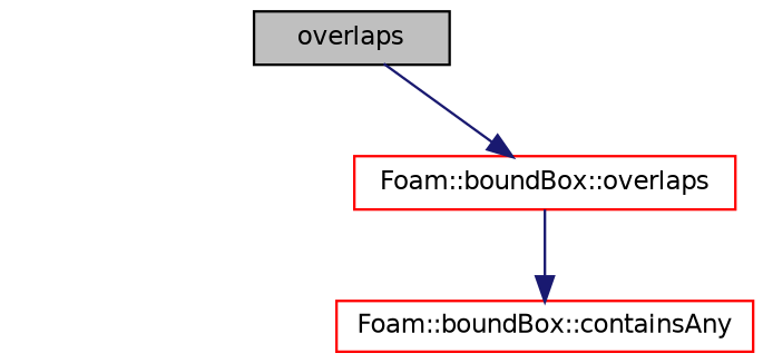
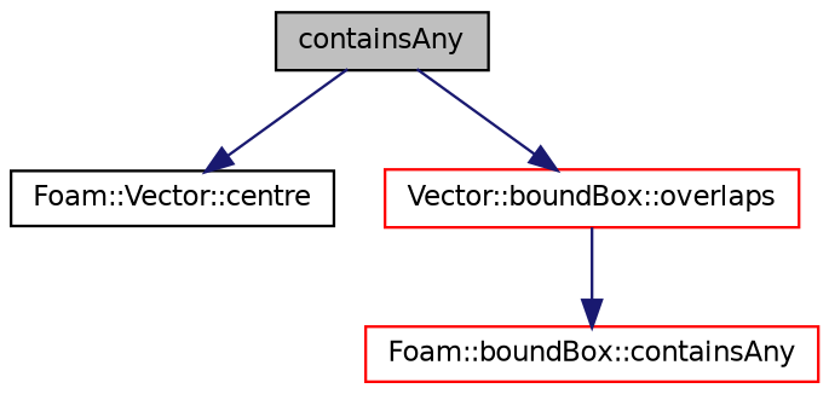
  digraph {
    rankdir=TB
    node [color=black fontname=Helvetica fontsize=10 shape=record]
    edge [color=midnightblue fontname=Helvetica fontsize=10 labelfontname=Helvetica labelfontsize=10 style=solid]
-   n1 [fillcolor=grey75 fontcolor=black height=0.2 label=overlaps style=filled width=0.4]
-   n3 [color=red height=0.2 label="Foam::boundBox::overlaps" width=0.4]
+   n1 [fillcolor=grey75 fontcolor=black height=0.2 label=containsAny style=filled width=0.4]
+   n2 [height=0.2 label="Foam::Vector::centre" width=0.4]
+   n3 [color=red height=0.2 label="Vector::boundBox::overlaps" width=0.4]
    n4 [color=red height=0.2 label="Foam::boundBox::containsAny" width=0.4]
+   n1 -> n2
    n1 -> n3
    n3 -> n4
  }
